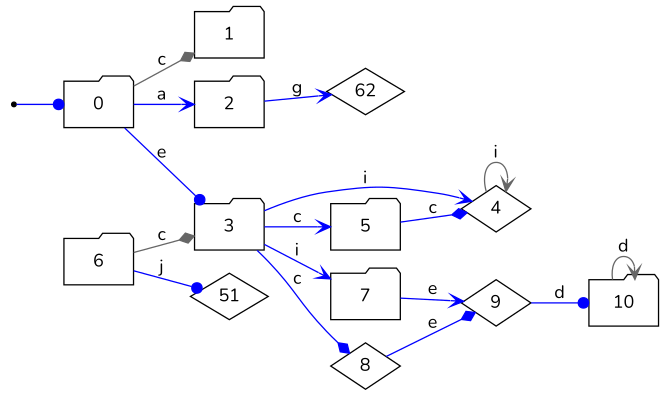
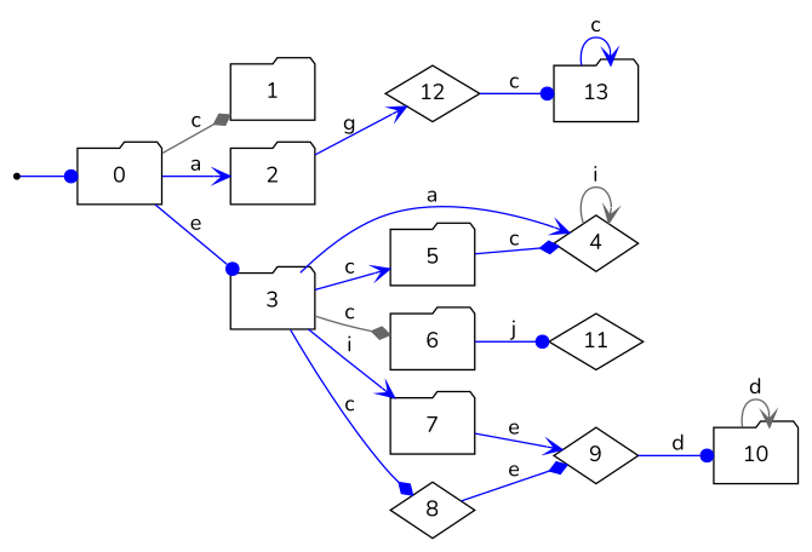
  digraph {
    fontname=Nunito
    rankdir=LR
    node [fontname=Nunito shape=folder]
    edge [arrowhead=vee color=blue fontname=Nunito]
    dummy0 [shape=point]
    0
    1
    2
    3
-   12 [shape=diamond label=62]
+   12 [shape=diamond]
    4 [shape=diamond]
    5
    6
    7
    8 [shape=diamond]
-   11 [shape=diamond label=51]
+   13
+   11 [shape=diamond]
    9 [shape=diamond]
    10
    dummy0 -> 0 [arrowhead=dot]
    0 -> 1 [arrowhead=diamond color=gray40 label=c]
    0 -> 2 [label=a]
    0 -> 3 [arrowhead=dot label=e]
    2 -> 12 [label=g]
-   3 -> 4 [label=i]
+   3 -> 4 [label=a]
    3 -> 5 [label=c]
-   6 -> 3 [arrowhead=diamond color=gray40 label=c]
+   3 -> 6 [arrowhead=diamond color=gray40 label=c]
    3 -> 7 [label=i]
    3 -> 8 [arrowhead=diamond label=c]
+   12 -> 13 [arrowhead=dot label=c]
    4 -> 4 [color=gray40 label=i]
    5 -> 4 [arrowhead=diamond label=c]
    6 -> 11 [arrowhead=dot label=j]
    7 -> 9 [label=e]
    8 -> 9 [arrowhead=diamond label=e]
+   13 -> 13 [label=c]
    9 -> 10 [arrowhead=dot label=d]
    10 -> 10 [color=gray40 label=d]
  }
